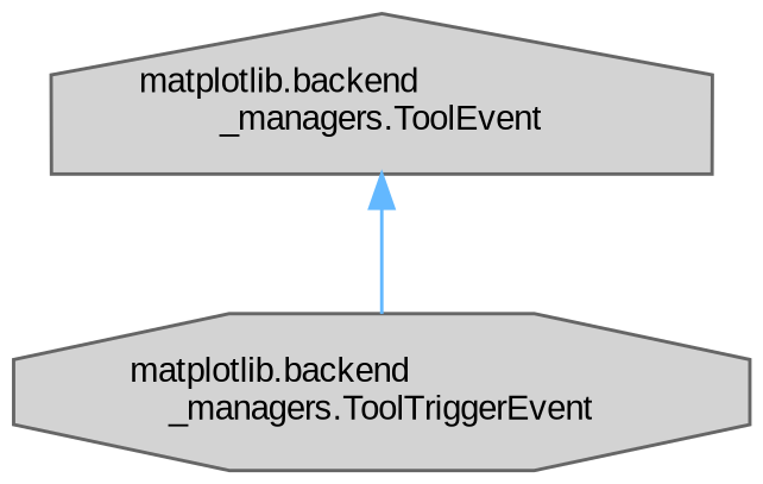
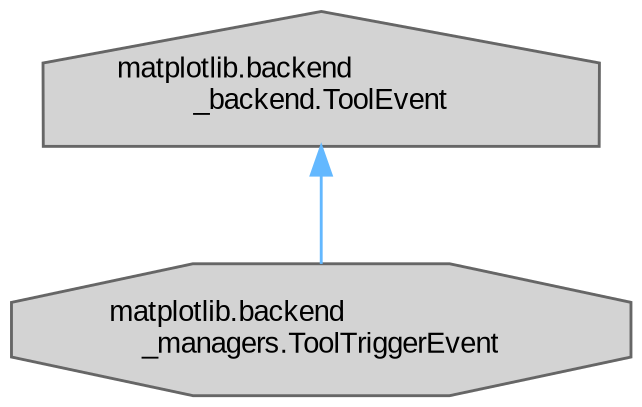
  digraph {
    fontname="Liberation Sans"
    node [color=gray40 fillcolor=lightgrey fontname="Liberation Sans" fontsize=10 style=filled]
    n1 [fontcolor=black height=0.2 label="matplotlib.backend\l_managers.ToolTriggerEvent" shape=octagon width=0.4]
-   n2 [height=0.2 label="matplotlib.backend\l_managers.ToolEvent" shape=house width=0.4]
+   n2 [height=0.2 label="matplotlib.backend\l_backend.ToolEvent" shape=house width=0.4]
    n2 -> n1 [color=steelblue1 dir=back fontname="Liberation Sans" fontsize=10 labelfontname=Helvetica labelfontsize=10 style=solid]
  }
